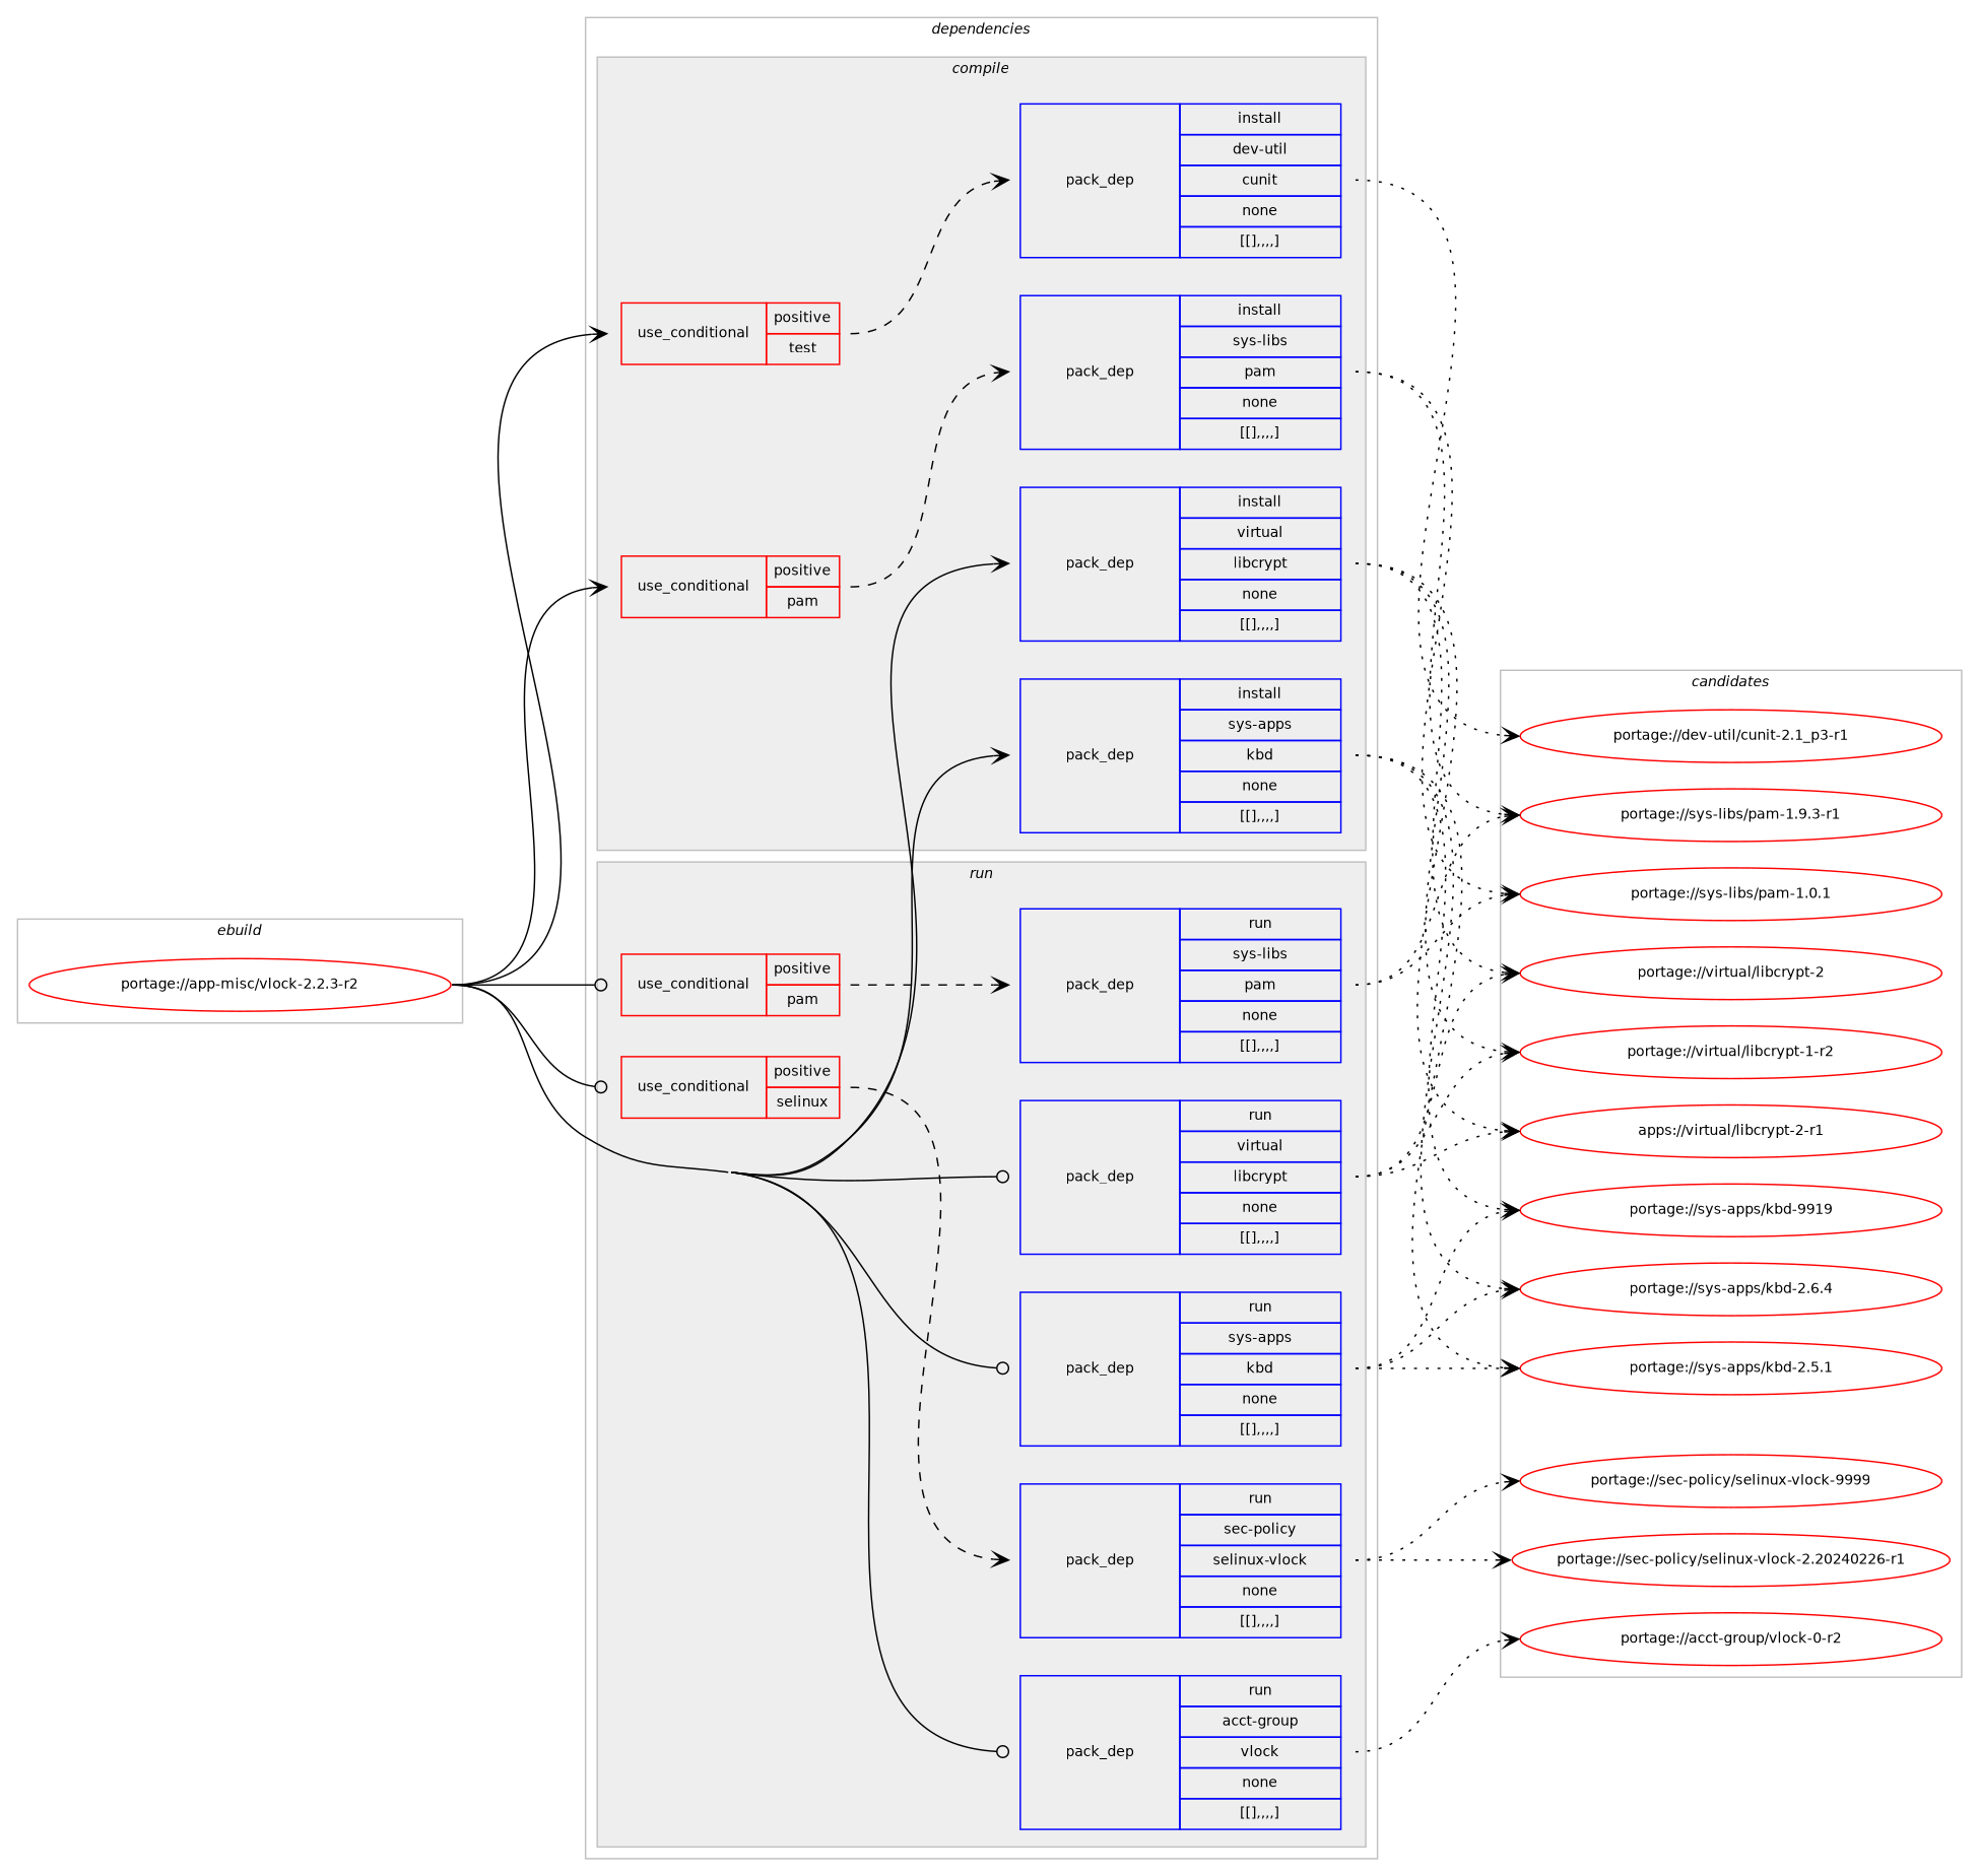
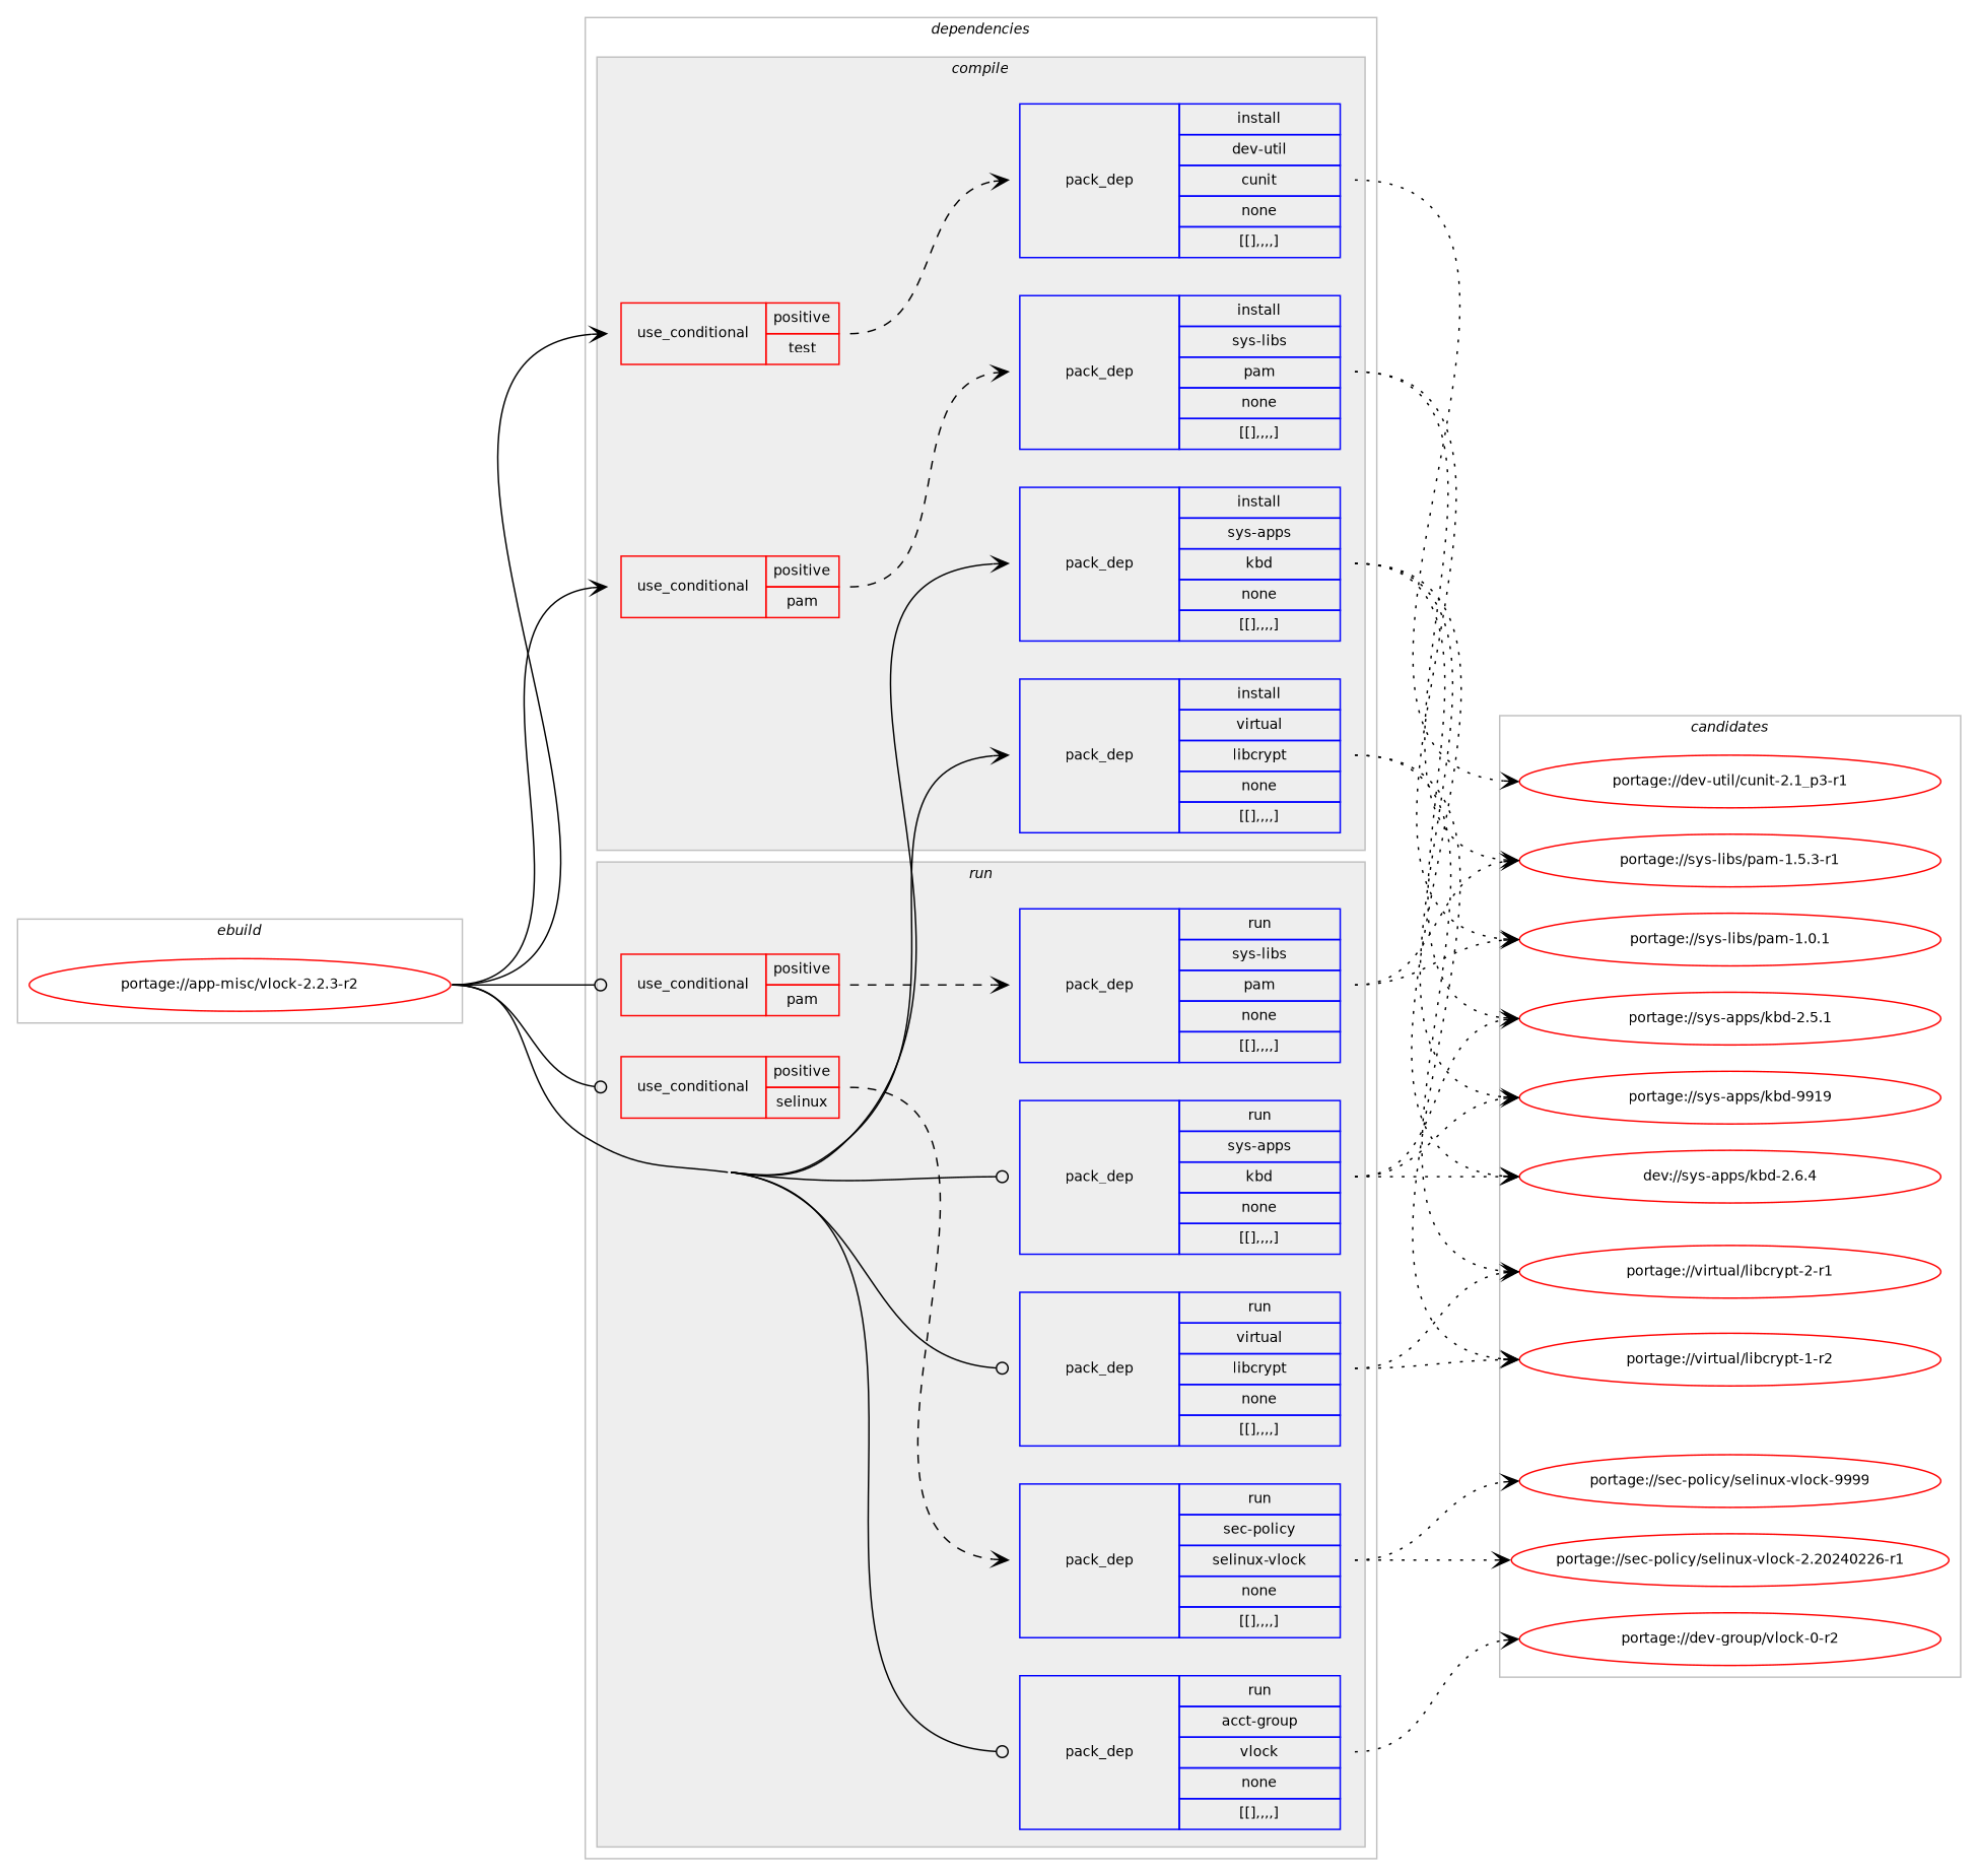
  digraph {
    compound=true
    concentrate=true
    fontname=Helvetica
    fontsize=10
    newrank=true
    rankdir=LR
    ranksep=1.5
    node [color=red fontname=Helvetica fontsize=10]
    edge [arrowhead=vee headport=w style=dotted tailport=e weight=100]
    n1 [label="portage://app-misc/vlock-2.2.3-r2" width=4]
    n2 [color=blue label=<<TABLE BORDER="0" CELLBORDER="1" CELLSPACING="0" CELLPADDING="4" WIDTH="220"><TR><TD ROWSPAN="6" CELLPADDING="30">pack_dep</TD></TR><TR><TD WIDTH="110">install</TD></TR><TR><TD>sys-libs</TD></TR><TR><TD>pam</TD></TR><TR><TD>none</TD></TR><TR><TD>[[],,,,]</TD></TR></TABLE>> shape=none]
    n3 [label=<<TABLE BORDER="0" CELLBORDER="1" CELLSPACING="0" CELLPADDING="4"><TR><TD ROWSPAN="3" CELLPADDING="10">use_conditional</TD></TR><TR><TD>positive</TD></TR><TR><TD>pam</TD></TR></TABLE>> shape=none]
    n4 [color=blue label=<<TABLE BORDER="0" CELLBORDER="1" CELLSPACING="0" CELLPADDING="4" WIDTH="220"><TR><TD ROWSPAN="6" CELLPADDING="30">pack_dep</TD></TR><TR><TD WIDTH="110">install</TD></TR><TR><TD>dev-util</TD></TR><TR><TD>cunit</TD></TR><TR><TD>none</TD></TR><TR><TD>[[],,,,]</TD></TR></TABLE>> shape=none]
    n5 [label=<<TABLE BORDER="0" CELLBORDER="1" CELLSPACING="0" CELLPADDING="4"><TR><TD ROWSPAN="3" CELLPADDING="10">use_conditional</TD></TR><TR><TD>positive</TD></TR><TR><TD>test</TD></TR></TABLE>> shape=none]
    n6 [color=blue label=<<TABLE BORDER="0" CELLBORDER="1" CELLSPACING="0" CELLPADDING="4" WIDTH="220"><TR><TD ROWSPAN="6" CELLPADDING="30">pack_dep</TD></TR><TR><TD WIDTH="110">install</TD></TR><TR><TD>virtual</TD></TR><TR><TD>libcrypt</TD></TR><TR><TD>none</TD></TR><TR><TD>[[],,,,]</TD></TR></TABLE>> shape=none]
    n7 [color=blue label=<<TABLE BORDER="0" CELLBORDER="1" CELLSPACING="0" CELLPADDING="4" WIDTH="220"><TR><TD ROWSPAN="6" CELLPADDING="30">pack_dep</TD></TR><TR><TD WIDTH="110">install</TD></TR><TR><TD>sys-apps</TD></TR><TR><TD>kbd</TD></TR><TR><TD>none</TD></TR><TR><TD>[[],,,,]</TD></TR></TABLE>> shape=none]
    n8 [color=blue label=<<TABLE BORDER="0" CELLBORDER="1" CELLSPACING="0" CELLPADDING="4" WIDTH="220"><TR><TD ROWSPAN="6" CELLPADDING="30">pack_dep</TD></TR><TR><TD WIDTH="110">run</TD></TR><TR><TD>sys-libs</TD></TR><TR><TD>pam</TD></TR><TR><TD>none</TD></TR><TR><TD>[[],,,,]</TD></TR></TABLE>> shape=none]
    n9 [label=<<TABLE BORDER="0" CELLBORDER="1" CELLSPACING="0" CELLPADDING="4"><TR><TD ROWSPAN="3" CELLPADDING="10">use_conditional</TD></TR><TR><TD>positive</TD></TR><TR><TD>pam</TD></TR></TABLE>> shape=none]
    n10 [color=blue label=<<TABLE BORDER="0" CELLBORDER="1" CELLSPACING="0" CELLPADDING="4" WIDTH="220"><TR><TD ROWSPAN="6" CELLPADDING="30">pack_dep</TD></TR><TR><TD WIDTH="110">run</TD></TR><TR><TD>sec-policy</TD></TR><TR><TD>selinux-vlock</TD></TR><TR><TD>none</TD></TR><TR><TD>[[],,,,]</TD></TR></TABLE>> shape=none]
    n11 [label=<<TABLE BORDER="0" CELLBORDER="1" CELLSPACING="0" CELLPADDING="4"><TR><TD ROWSPAN="3" CELLPADDING="10">use_conditional</TD></TR><TR><TD>positive</TD></TR><TR><TD>selinux</TD></TR></TABLE>> shape=none]
    n12 [color=blue label=<<TABLE BORDER="0" CELLBORDER="1" CELLSPACING="0" CELLPADDING="4" WIDTH="220"><TR><TD ROWSPAN="6" CELLPADDING="30">pack_dep</TD></TR><TR><TD WIDTH="110">run</TD></TR><TR><TD>acct-group</TD></TR><TR><TD>vlock</TD></TR><TR><TD>none</TD></TR><TR><TD>[[],,,,]</TD></TR></TABLE>> shape=none]
    n13 [color=blue label=<<TABLE BORDER="0" CELLBORDER="1" CELLSPACING="0" CELLPADDING="4" WIDTH="220"><TR><TD ROWSPAN="6" CELLPADDING="30">pack_dep</TD></TR><TR><TD WIDTH="110">run</TD></TR><TR><TD>virtual</TD></TR><TR><TD>libcrypt</TD></TR><TR><TD>none</TD></TR><TR><TD>[[],,,,]</TD></TR></TABLE>> shape=none]
    n14 [color=blue label=<<TABLE BORDER="0" CELLBORDER="1" CELLSPACING="0" CELLPADDING="4" WIDTH="220"><TR><TD ROWSPAN="6" CELLPADDING="30">pack_dep</TD></TR><TR><TD WIDTH="110">run</TD></TR><TR><TD>sys-apps</TD></TR><TR><TD>kbd</TD></TR><TR><TD>none</TD></TR><TR><TD>[[],,,,]</TD></TR></TABLE>> shape=none]
    n15 [label="portage://sys-libs/pam-1.0.1" width=4]
-   n16 [label="portage://sys-libs/pam-1.9.3-r1" width=4]
+   n16 [label="portage://sys-libs/pam-1.5.3-r1" width=4]
    n17 [label="portage://dev-util/cunit-2.1_p3-r1" width=4]
-   n18 [label="apps://virtual/libcrypt-2-r1" width=4]
-   n19 [label="portage://virtual/libcrypt-2" width=4]
+   n18 [label="portage://virtual/libcrypt-2-r1" width=4]
    n20 [label="portage://virtual/libcrypt-1-r2" width=4]
    n21 [label="portage://sys-apps/kbd-9919" width=4]
-   n22 [label="portage://sys-apps/kbd-2.6.4" width=4]
+   n22 [label="dev://sys-apps/kbd-2.6.4" width=4]
    n23 [label="portage://sys-apps/kbd-2.5.1" width=4]
    n24 [label="portage://sec-policy/selinux-vlock-9999" width=4]
    n25 [label="portage://sec-policy/selinux-vlock-2.20240226-r1" width=4]
-   n26 [label="portage://acct-group/vlock-0-r2" width=4]
+   n26 [label="portage://dev-group/vlock-0-r2" width=4]
    subgraph cluster_1 {
      color=gray
      label=<<i>ebuild</i>>
      n1
    }
    subgraph cluster_2 {
      color=gray
      label=<<i>dependencies</i>>
      subgraph cluster_3 {
        color=gray
        fillcolor="#eeeeee"
        label=<<i>compile</i>>
        style=filled
        subgraph sub_4 {
          color=gray
          fillcolor="#eeeeee"
          label=<<i>compile</i>>
          style=filled
          n3
          subgraph sub_5 {
            color=gray
            fillcolor="#eeeeee"
            label=<<i>compile</i>>
            style=filled
            n2
          }
        }
        subgraph sub_6 {
          color=gray
          fillcolor="#eeeeee"
          label=<<i>compile</i>>
          style=filled
          n5
          subgraph sub_7 {
            color=gray
            fillcolor="#eeeeee"
            label=<<i>compile</i>>
            style=filled
            n4
          }
        }
        subgraph sub_8 {
          color=gray
          fillcolor="#eeeeee"
          label=<<i>compile</i>>
          style=filled
          n6
        }
        subgraph sub_9 {
          color=gray
          fillcolor="#eeeeee"
          label=<<i>compile</i>>
          style=filled
          n7
        }
      }
      subgraph cluster_10 {
        color=gray
        fillcolor="#eeeeee"
        label=<<i>compile and run</i>>
        style=filled
      }
      subgraph cluster_11 {
        color=gray
        fillcolor="#eeeeee"
        label=<<i>run</i>>
        style=filled
        subgraph sub_12 {
          color=gray
          fillcolor="#eeeeee"
          label=<<i>run</i>>
          style=filled
          n9
          subgraph sub_13 {
            color=gray
            fillcolor="#eeeeee"
            label=<<i>run</i>>
            style=filled
            n8
          }
        }
        subgraph sub_14 {
          color=gray
          fillcolor="#eeeeee"
          label=<<i>run</i>>
          style=filled
          n11
          subgraph sub_15 {
            color=gray
            fillcolor="#eeeeee"
            label=<<i>run</i>>
            style=filled
            n10
          }
        }
        subgraph sub_16 {
          color=gray
          fillcolor="#eeeeee"
          label=<<i>run</i>>
          style=filled
          n12
        }
        subgraph sub_17 {
          color=gray
          fillcolor="#eeeeee"
          label=<<i>run</i>>
          style=filled
          n13
        }
        subgraph sub_18 {
          color=gray
          fillcolor="#eeeeee"
          label=<<i>run</i>>
          style=filled
          n14
        }
      }
    }
    subgraph cluster_19 {
      color=gray
      label=<<i>candidates</i>>
      rank=same
      subgraph sub_20 {
        color=black
        label=<<i>candidates</i>>
        nodesep=1
        rank=same
        n15
        n16
      }
      subgraph sub_21 {
        color=black
        label=<<i>candidates</i>>
        nodesep=1
        rank=same
        n17
      }
      subgraph sub_22 {
        color=black
        label=<<i>candidates</i>>
        nodesep=1
        rank=same
        n18
-       n19
        n20
      }
      subgraph sub_23 {
        color=black
        label=<<i>candidates</i>>
        nodesep=1
        rank=same
        n21
        n22
        n23
      }
      subgraph sub_24 {
        color=black
        label=<<i>candidates</i>>
        nodesep=1
        rank=same
        n15
        n16
      }
      subgraph sub_25 {
        color=black
        label=<<i>candidates</i>>
        nodesep=1
        rank=same
        n24
        n25
      }
      subgraph sub_26 {
        color=black
        label=<<i>candidates</i>>
        nodesep=1
        rank=same
        n26
      }
      subgraph sub_27 {
        color=black
        label=<<i>candidates</i>>
        nodesep=1
        rank=same
        n18
-       n19
        n20
      }
      subgraph sub_28 {
        color=black
        label=<<i>candidates</i>>
        nodesep=1
        rank=same
        n21
        n22
        n23
      }
    }
    n1 -> n3 [style=solid weight=20]
    n1 -> n5 [style=solid weight=20]
    n1 -> n6 [style=solid weight=20]
    n1 -> n7 [style=solid weight=20]
    n1 -> n9 [arrowhead=odot style=solid weight=20]
    n1 -> n11 [arrowhead=odot style=solid weight=20]
    n1 -> n12 [arrowhead=odot style=solid weight=20]
    n1 -> n13 [arrowhead=odot style=solid weight=20]
    n1 -> n14 [arrowhead=odot style=solid weight=20]
    n2 -> n15
    n2 -> n16
    n3 -> n2 [style=dashed weight=20]
    n4 -> n17
    n5 -> n4 [style=dashed weight=20]
    n6 -> n18
-   n6 -> n19
    n6 -> n20
    n7 -> n21
    n7 -> n22
    n7 -> n23
    n8 -> n15
    n8 -> n16
    n9 -> n8 [style=dashed weight=20]
    n10 -> n24
    n10 -> n25
    n11 -> n10 [style=dashed weight=20]
    n12 -> n26
    n13 -> n18
-   n13 -> n19
    n13 -> n20
    n14 -> n21
    n14 -> n22
    n14 -> n23
  }
